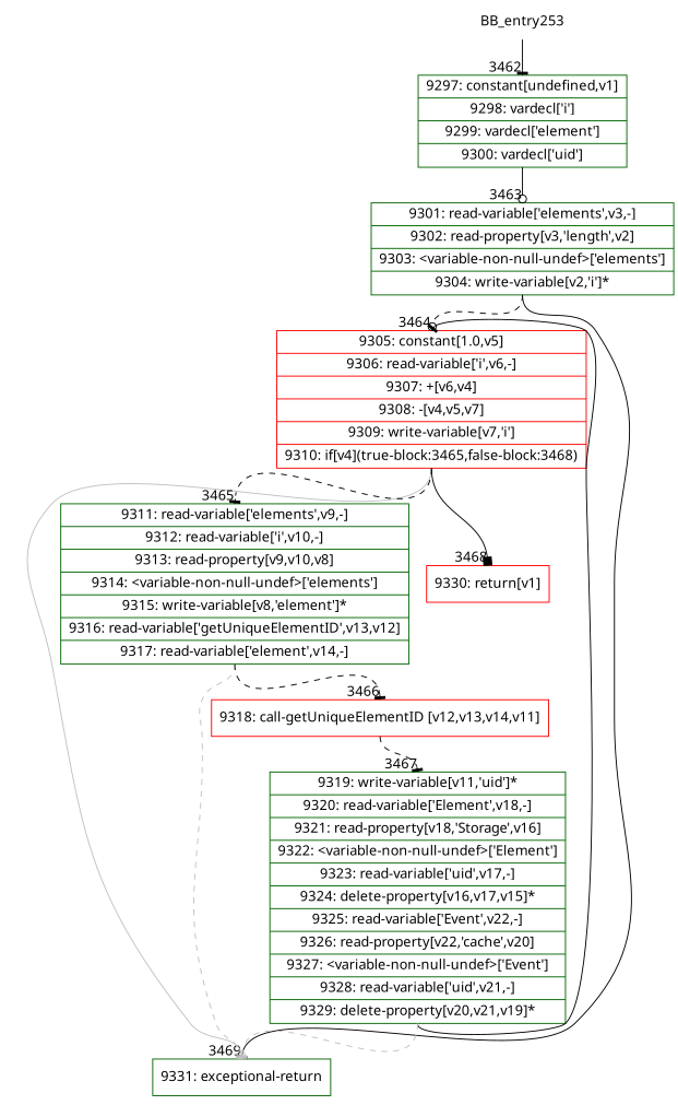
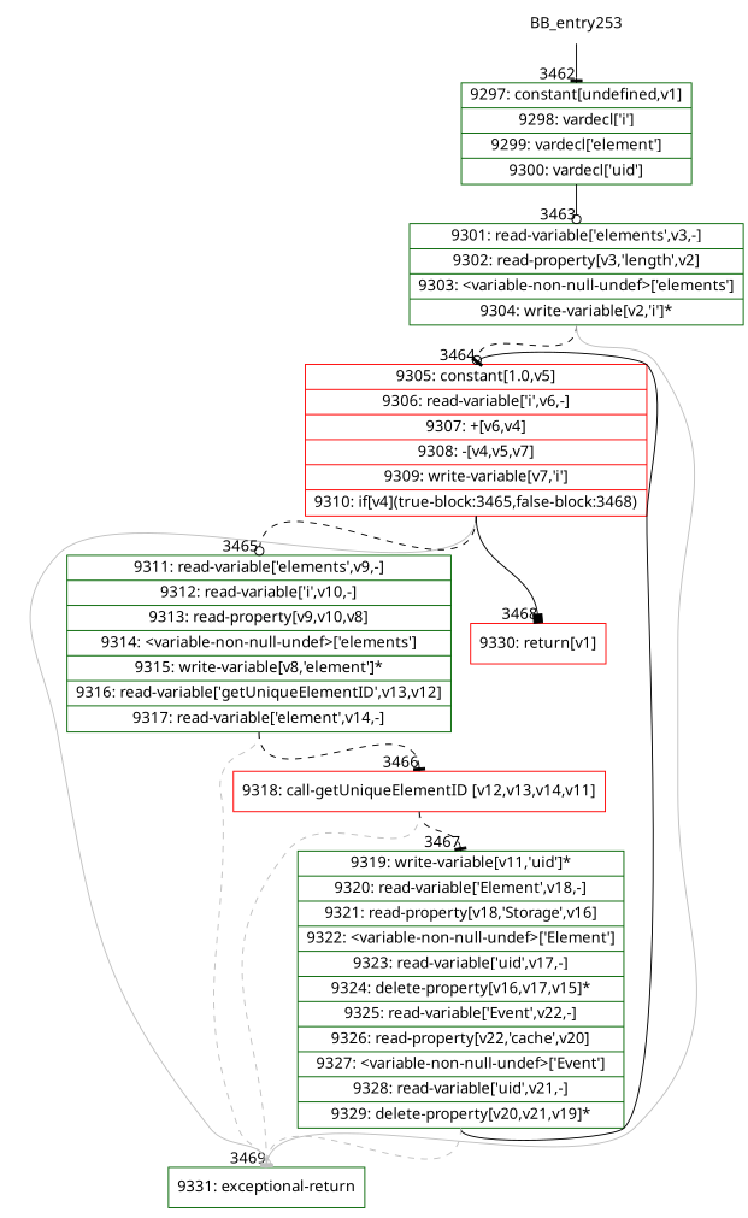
  digraph {
    fontname="Noto Sans"
    rankdir=TD
    node [color=darkgreen fontname="Noto Sans" shape=record]
    edge [arrowhead=tee fontname="Noto Sans" headport=n style=dashed tailport=s]
    n1 [color=red label=BB_entry253 shape=none]
    n2 [label="{9297: constant[undefined,v1]|9298: vardecl['i']|9299: vardecl['element']|9300: vardecl['uid']}"]
    n3 [label="{9301: read-variable['elements',v3,-]|9302: read-property[v3,'length',v2]|9303: \<variable-non-null-undef\>['elements']|9304: write-variable[v2,'i']*}"]
    n4 [color=red label="{9305: constant[1.0,v5]|9306: read-variable['i',v6,-]|9307: +[v6,v4]|9308: -[v4,v5,v7]|9309: write-variable[v7,'i']|9310: if[v4](true-block:3465,false-block:3468)}"]
    n5 [label="{9331: exceptional-return}"]
    n6 [label="{9311: read-variable['elements',v9,-]|9312: read-variable['i',v10,-]|9313: read-property[v9,v10,v8]|9314: \<variable-non-null-undef\>['elements']|9315: write-variable[v8,'element']*|9316: read-variable['getUniqueElementID',v13,v12]|9317: read-variable['element',v14,-]}"]
    n7 [color=red label="{9330: return[v1]}"]
    n8 [color=red label="{9318: call-getUniqueElementID [v12,v13,v14,v11]}"]
    n9 [label="{9319: write-variable[v11,'uid']*|9320: read-variable['Element',v18,-]|9321: read-property[v18,'Storage',v16]|9322: \<variable-non-null-undef\>['Element']|9323: read-variable['uid',v17,-]|9324: delete-property[v16,v17,v15]*|9325: read-variable['Event',v22,-]|9326: read-property[v22,'cache',v20]|9327: \<variable-non-null-undef\>['Event']|9328: read-variable['uid',v21,-]|9329: delete-property[v20,v21,v19]*}"]
    n1 -> n2 [headlabel="    3462" style=solid]
    n2 -> n3 [arrowhead=odot headlabel="      3463" style=solid]
    n3 -> n4 [arrowhead=odot headlabel="      3464"]
-   n3 -> n5 [color=black headlabel="      3469" style=solid]
+   n3 -> n5 [color=gray headlabel="      3469" style=solid]
    n4 -> n5 [color=gray style=solid]
-   n4 -> n6 [headlabel="      3465"]
+   n4 -> n6 [arrowhead=odot headlabel="      3465"]
    n4 -> n7 [arrowhead=box headlabel="      3468" style=solid]
    n6 -> n5 [arrowhead=odot color=gray]
    n6 -> n8 [headlabel="      3466"]
+   n8 -> n5 [color=gray]
    n8 -> n9 [headlabel="      3467"]
    n9 -> n4 [style=solid]
    n9 -> n5 [color=gray]
  }
